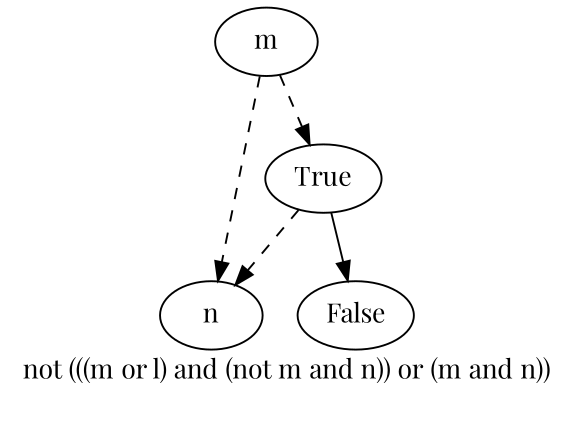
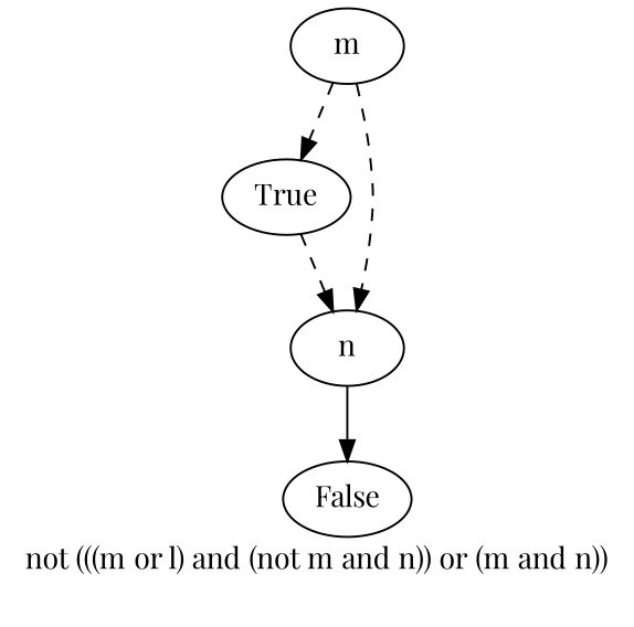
  digraph {
    fontname="Playfair Display"
    label="not (((m or l) and (not m and n)) or (m and n))\n\n"
    node [fontname="Playfair Display"]
    edge [fontcolor=gray fontname="Playfair Display" style=dashed]
    n1 [label=m]
    n2 [label="True\n"]
    n3 [label="n\n"]
    n4 [label="False\n"]
    n1 -> n2
    n1 -> n3
    n2 -> n3
-   n2 -> n4 [style=""]
+   n3 -> n4 [style=""]
  }
